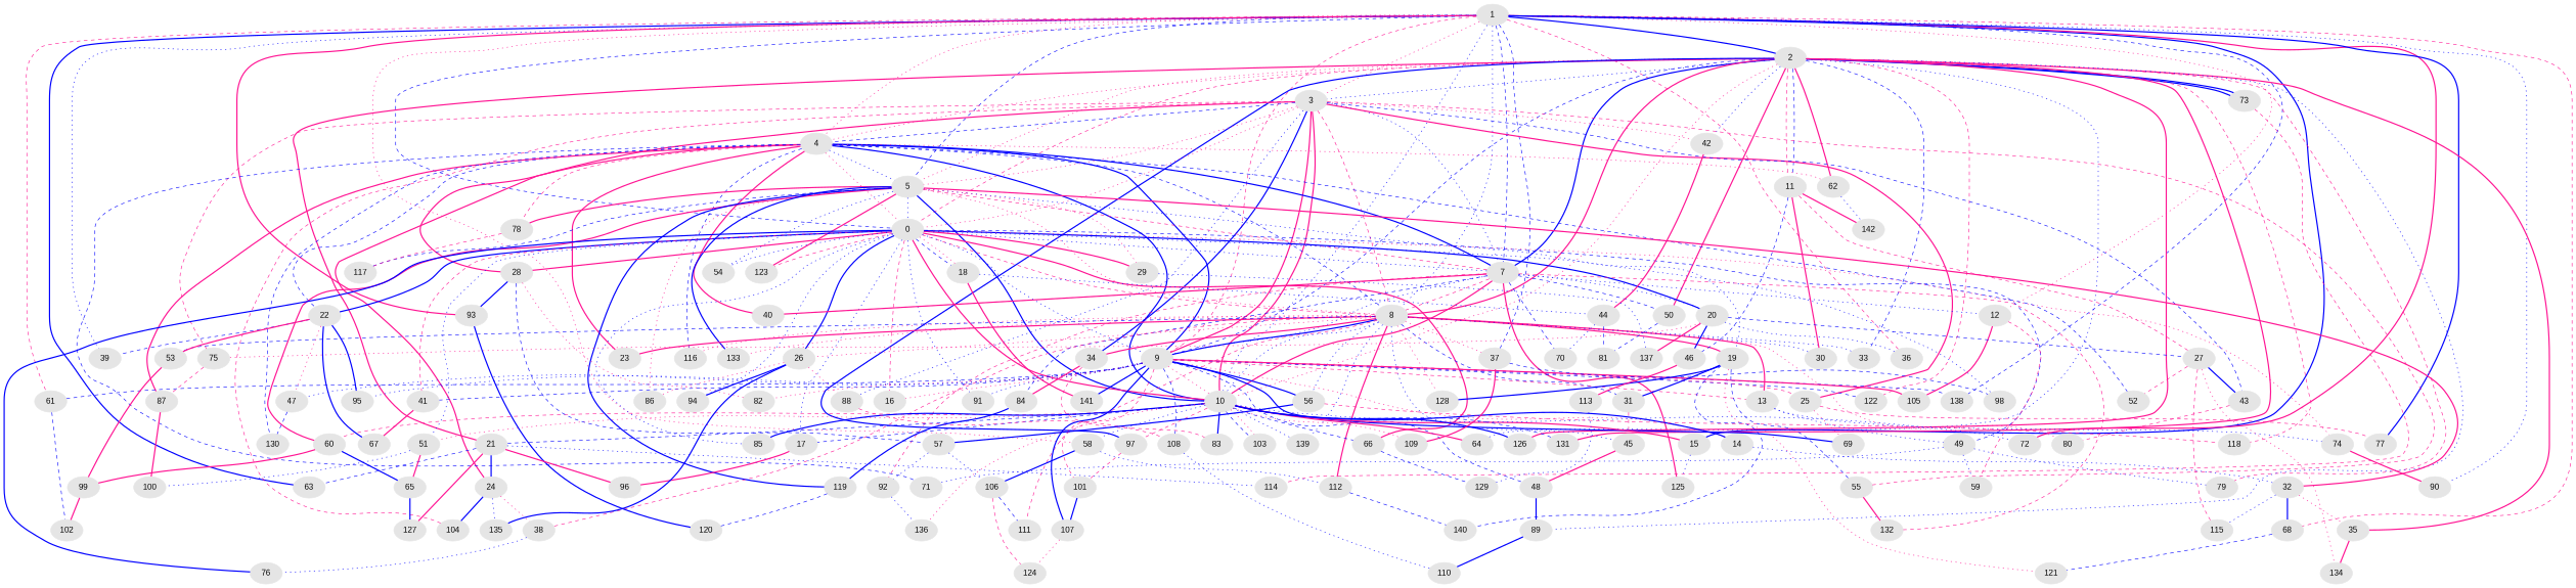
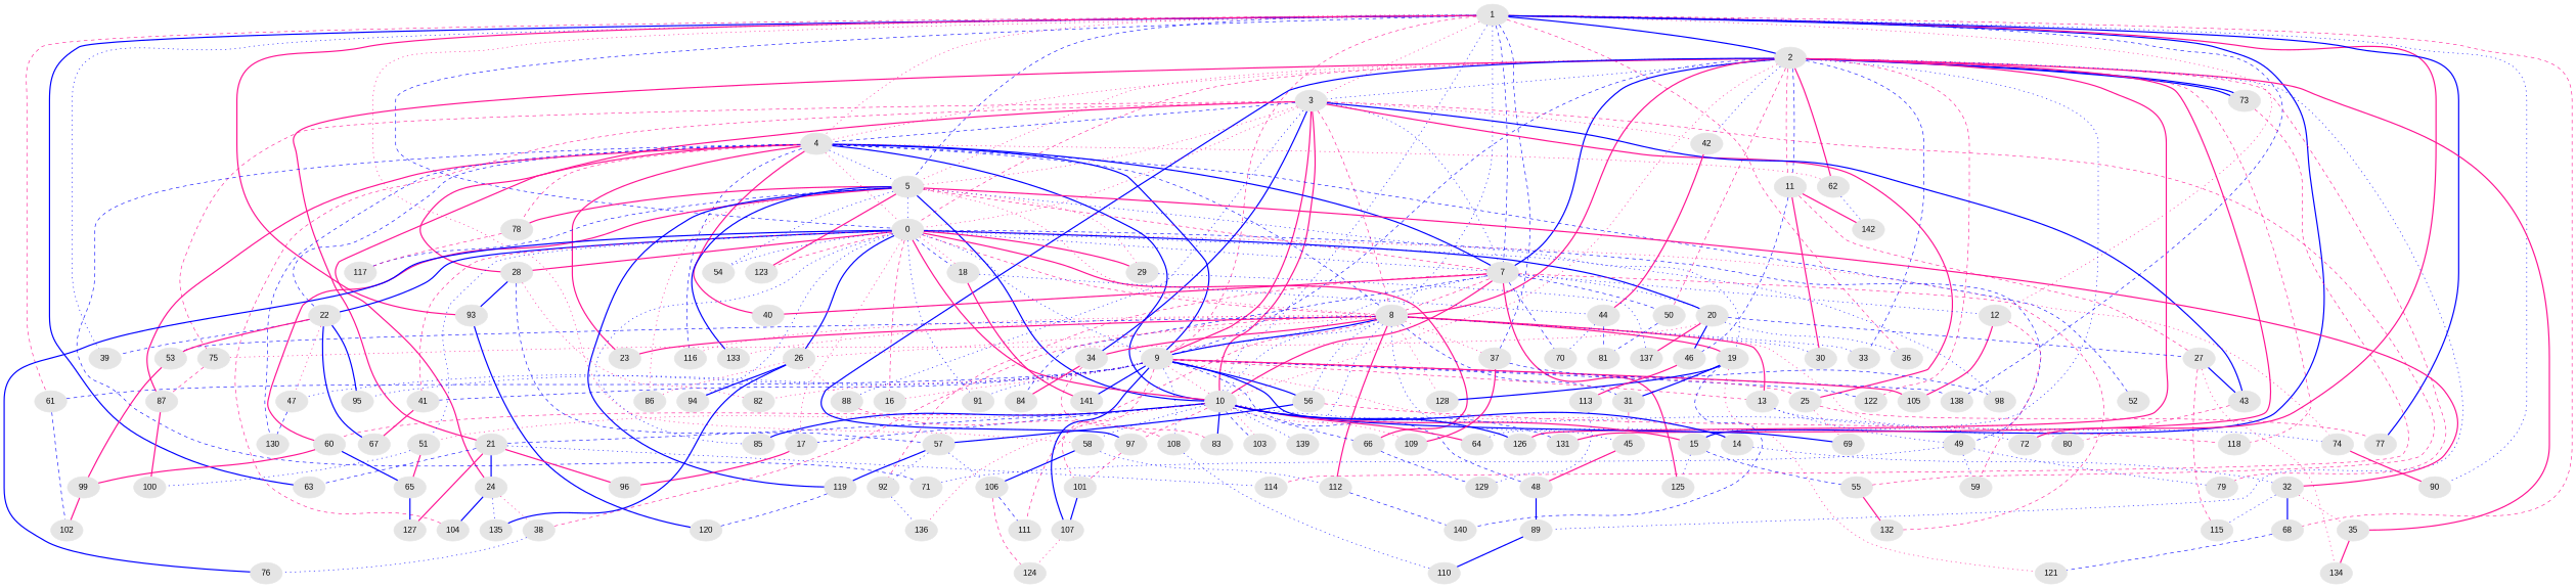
  graph {
    fontname="Liberation Sans"
    node [color=gray90 fontname="Liberation Sans" style=filled]
    edge [color=blue fontname="Liberation Sans" style=bold]
    1
    2
    3
    4
    5
    n6 [label=0]
    7
    8
    9
    10
    12
    15
    36
    37
    39
    58
    61
    63
    68
    72
    77
    90
    93
    138
    11
    21
    33
    35
    42
    50
    62
    64
    73
    79
    89
    97
    118
    122
    126
    131
    25
    28
    34
    43
    55
    75
    88
    104
    22
    23
    24
    40
    52
    71
    78
    87
    116
    130
    19
    29
    32
    54
    60
    86
    117
    119
    123
    133
    16
    17
    18
    20
    26
    41
    49
    51
    66
    74
    76
    85
    91
    94
    98
    70
    84
    92
    125
    132
    13
    30
    31
    38
    45
    53
    56
    80
    111
    112
    128
    139
    14
    47
    48
    69
    82
    95
    101
    105
    107
    108
    141
    83
    103
    109
    136
    59
    106
    102
    121
    120
    27
    46
    142
    96
    114
    127
    134
    44
    81
    110
    57
    67
    135
    100
    140
    137
    115
    65
    99
    129
    113
    124
    1 -- 2
    1 -- 3 [color=deeppink style=dotted]
    1 -- 4 [color=deeppink style=dotted]
    1 -- 5 [style=dashed]
    1 -- n6 [style=dashed]
    1 -- 7 [style=dashed]
    1 -- 8 [style=dotted]
    1 -- 9 [color=deeppink style=dashed]
    1 -- 10 [style=dotted]
    1 -- 12 [color=deeppink style=dotted]
    1 -- 15
    1 -- 36 [color=deeppink style=dashed]
    1 -- 37 [style=dashed]
    1 -- 39 [style=dotted]
    1 -- 58 [color=deeppink style=dotted]
    1 -- 61 [color=deeppink style=dashed]
    1 -- 63
    1 -- 68 [color=deeppink style=dashed]
    1 -- 72 [color=deeppink]
    1 -- 77
    1 -- 90 [style=dotted]
    1 -- 93 [color=deeppink]
    1 -- 138 [style=dashed]
    2 -- 3 [style=dotted]
    2 -- 4 [color=deeppink style=dotted]
    2 -- 5 [color=deeppink style=dotted]
    2 -- n6 [color=deeppink style=dashed]
    2 -- 7
    2 -- 8 [color=deeppink]
    2 -- 9 [style=dashed]
    2 -- 10 [color=deeppink style=dotted]
    2 -- 11 [color=deeppink style=dashed]
    2 -- 11 [style=dashed]
    2 -- 21 [color=deeppink]
    2 -- 33 [style=dashed]
    2 -- 35 [color=deeppink]
    2 -- 42 [style=dotted]
-   2 -- 50 [color=deeppink]
+   2 -- 50 [color=deeppink style=dashed]
    2 -- 62 [color=deeppink]
    2 -- 64 [style=dotted]
    2 -- 73
    2 -- 73
    2 -- 79 [color=deeppink style=dashed]
    2 -- 89 [style=dotted]
    2 -- 97
    2 -- 118 [color=deeppink style=dashed]
    2 -- 122 [color=deeppink style=dashed]
    2 -- 126 [color=deeppink]
    2 -- 131 [color=deeppink]
    3 -- 4 [style=dashed]
    3 -- 5 [color=deeppink style=dotted]
    3 -- n6 [color=deeppink style=dotted]
    3 -- 7 [style=dotted]
    3 -- 8 [color=deeppink style=dashed]
    3 -- 9 [color=deeppink]
    3 -- 10 [color=deeppink]
    3 -- 42 [color=deeppink style=dotted]
    3 -- 25 [color=deeppink]
    3 -- 28 [color=deeppink]
    3 -- 34
-   3 -- 43 [style=dashed]
+   3 -- 43
    3 -- 55 [color=deeppink style=dashed]
    3 -- 75 [color=deeppink style=dashed]
    3 -- 88 [style=dotted]
    3 -- 104 [color=deeppink style=dashed]
    4 -- 5 [style=dotted]
    4 -- n6 [color=deeppink style=dotted]
    4 -- 7
    4 -- 8 [style=dashed]
    4 -- 9
    4 -- 10
    4 -- 62 [color=deeppink style=dotted]
    4 -- 22 [style=dashed]
    4 -- 23 [color=deeppink]
    4 -- 24 [color=deeppink]
    4 -- 40 [color=deeppink]
    4 -- 52 [style=dashed]
    4 -- 71 [style=dashed]
    4 -- 78 [color=deeppink style=dashed]
    4 -- 87 [color=deeppink]
    4 -- 116 [style=dashed]
    4 -- 130 [style=dashed]
    5 -- n6 [style=dotted]
    5 -- 7 [color=deeppink style=dashed]
    5 -- 8 [color=deeppink style=dotted]
    5 -- 10
    5 -- 78 [color=deeppink]
    5 -- 19 [style=dotted]
    5 -- 29 [color=deeppink style=dotted]
    5 -- 32 [color=deeppink]
    5 -- 54 [style=dotted]
    5 -- 60 [color=deeppink]
    5 -- 86 [color=deeppink style=dotted]
    5 -- 117 [style=dashed]
    5 -- 119
    5 -- 123 [color=deeppink]
    5 -- 133
    n6 -- 7 [style=dotted]
    n6 -- 8 [color=deeppink style=dashed]
    n6 -- 9 [style=dotted]
    n6 -- 10 [color=deeppink]
    n6 -- 28 [color=deeppink]
    n6 -- 22
    n6 -- 29 [color=deeppink]
    n6 -- 54 [style=dotted]
    n6 -- 123 [color=deeppink style=dashed]
    n6 -- 16 [color=deeppink style=dashed]
-   n6 -- 17 [style=dotted]
+   n6 -- 17 [color=deeppink style=dotted]
    n6 -- 18 [style=dashed]
    n6 -- 18 [color=deeppink style=dotted]
    n6 -- 20
    n6 -- 26
    n6 -- 41 [color=deeppink style=dashed]
    n6 -- 49 [style=dashed]
    n6 -- 51 [style=dotted]
    n6 -- 66 [color=deeppink]
    n6 -- 74 [color=deeppink style=dotted]
    n6 -- 76
    n6 -- 85 [style=dotted]
    n6 -- 91 [style=dotted]
    n6 -- 94 [style=dotted]
    n6 -- 98 [style=dotted]
    7 -- 8 [color=deeppink style=dashed]
    7 -- 9 [style=dotted]
    7 -- 10 [color=deeppink]
    7 -- 12 [style=dotted]
    7 -- 50 [style=dashed]
    7 -- 40 [color=deeppink]
    7 -- 20 [style=dotted]
    7 -- 70 [style=dashed]
    7 -- 84 [style=dashed]
    7 -- 92 [color=deeppink style=dashed]
    7 -- 125 [color=deeppink]
    7 -- 132 [color=deeppink style=dashed]
    8 -- 9
    8 -- 10 [style=dotted]
    8 -- 37 [color=deeppink style=dotted]
    8 -- 33 [style=dotted]
    8 -- 34 [color=deeppink]
    8 -- 23 [color=deeppink]
    8 -- 116 [color=deeppink style=dotted]
    8 -- 19 [color=deeppink]
    8 -- 133 [color=deeppink style=dotted]
    8 -- 26 [color=deeppink style=dotted]
    8 -- 13 [color=deeppink]
    8 -- 30 [style=dotted]
    8 -- 31 [style=dashed]
    8 -- 38 [color=deeppink style=dashed]
    8 -- 45 [style=dotted]
    8 -- 53 [style=dashed]
    8 -- 56 [style=dotted]
    8 -- 80 [color=deeppink style=dotted]
    8 -- 111 [color=deeppink style=dashed]
    8 -- 112 [color=deeppink]
    8 -- 128 [color=deeppink style=dotted]
    8 -- 139 [style=dotted]
    9 -- 10 [color=deeppink style=dotted]
    9 -- 61 [style=dashed]
    9 -- 138 [style=dashed]
    9 -- 122 [style=dashed]
    9 -- 25 [color=deeppink style=dashed]
    9 -- 16 [color=deeppink style=dotted]
    9 -- 41 [style=dashed]
    9 -- 91 [style=dotted]
    9 -- 13 [color=deeppink style=dashed]
    9 -- 56
    9 -- 14 [color=deeppink style=dotted]
    9 -- 47 [style=dotted]
    9 -- 48 [style=dashed]
    9 -- 69
    9 -- 82 [color=deeppink style=dotted]
    9 -- 95 [style=dotted]
    9 -- 101 [color=deeppink style=dashed]
    9 -- 105 [color=deeppink]
    9 -- 107
-   9 -- 108 [style=dashed]
+   9 -- 108 [style=dotted]
    9 -- 141
    10 -- 15 [color=deeppink]
    10 -- 58 [style=dotted]
    10 -- 72 [style=dotted]
    10 -- 21 [style=dashed]
    10 -- 64 [color=deeppink]
    10 -- 97 [color=deeppink style=dashed]
    10 -- 126
    10 -- 131 [style=dashed]
    10 -- 60 [color=deeppink style=dashed]
    10 -- 17 [style=dashed]
    10 -- 51 [color=deeppink style=dotted]
    10 -- 66 [style=dashed]
    10 -- 85
    10 -- 139 [style=dotted]
    10 -- 14
    10 -- 83
    10 -- 103 [style=dashed]
    10 -- 103 [color=deeppink style=dotted]
    10 -- 109 [color=deeppink style=dotted]
    10 -- 136 [color=deeppink style=dotted]
    12 -- 105 [color=deeppink]
    12 -- 59 [color=deeppink style=dashed]
    15 -- 125 [style=dotted]
    37 -- 98 [style=dashed]
    37 -- 109 [color=deeppink]
    58 -- 112 [style=dotted]
    58 -- 106
    61 -- 102 [style=dashed]
    68 -- 121 [style=dashed]
    93 -- 120
    11 -- 30 [color=deeppink]
    11 -- 27 [color=deeppink style=dashed]
    11 -- 46 [style=dashed]
    11 -- 142 [color=deeppink]
    21 -- 63 [style=dashed]
    21 -- 24
    21 -- 96 [color=deeppink]
    21 -- 114 [style=dotted]
    21 -- 127 [color=deeppink]
    35 -- 134 [color=deeppink]
    42 -- 44 [color=deeppink]
    50 -- 81 [style=dashed]
    62 -- 142 [style=dotted]
    73 -- 114 [color=deeppink style=dashed]
    89 -- 110
    97 -- 101 [color=deeppink style=dashed]
    25 -- 77 [color=deeppink style=dashed]
    25 -- 69 [color=deeppink style=dotted]
    28 -- 93
    28 -- 82 [color=deeppink style=dotted]
    28 -- 57 [style=dashed]
    34 -- 84 [color=deeppink]
    34 -- 83 [color=deeppink style=dashed]
    43 -- 80 [color=deeppink style=dashed]
    55 -- 132 [color=deeppink]
    75 -- 87 [color=deeppink style=dashed]
    88 -- 108 [color=deeppink style=dashed]
    22 -- 39 [style=dashed]
    22 -- 53 [color=deeppink]
    22 -- 47 [color=deeppink style=dotted]
    22 -- 95
    22 -- 67
    24 -- 104
    24 -- 38 [color=deeppink style=dotted]
    24 -- 135 [style=dotted]
    78 -- 117 [color=deeppink style=dashed]
    87 -- 100 [color=deeppink]
-   19 -- 55 [style=dashed]
+   15 -- 55 [style=dashed]
    19 -- 31
    19 -- 128
    19 -- 121 [color=deeppink style=dotted]
    19 -- 140 [style=dashed]
    29 -- 137 [style=dotted]
    32 -- 68
    32 -- 35 [color=deeppink style=dotted]
    32 -- 115 [style=dotted]
    60 -- 65
    60 -- 99 [color=deeppink]
    119 -- 120 [style=dashed]
    17 -- 96 [color=deeppink]
    18 -- 141 [color=deeppink]
    18 -- 44 [style=dotted]
    20 -- 36 [style=dotted]
    20 -- 75 [color=deeppink style=dotted]
    20 -- 27 [style=dashed]
    20 -- 46
    20 -- 137 [color=deeppink]
    26 -- 88 [color=deeppink style=dotted]
    26 -- 86 [color=deeppink style=dotted]
    26 -- 94
    26 -- 135
    41 -- 67 [color=deeppink]
    49 -- 79 [style=dotted]
    49 -- 71 [style=dotted]
    49 -- 59 [style=dotted]
    51 -- 100 [style=dotted]
    51 -- 65 [color=deeppink]
    66 -- 129 [style=dashed]
    74 -- 90 [color=deeppink]
    92 -- 136 [style=dotted]
    13 -- 49 [style=dotted]
    13 -- 74 [style=dotted]
    31 -- 45 [color=deeppink style=dashed]
    38 -- 76 [style=dotted]
    45 -- 48 [color=deeppink]
    53 -- 99 [color=deeppink]
    56 -- 118 [color=deeppink style=dashed]
    56 -- 57
    112 -- 140 [style=dashed]
    14 -- 32 [style=dotted]
    47 -- 130 [style=dashed]
    48 -- 89
    101 -- 107
    107 -- 124 [color=deeppink style=dotted]
    108 -- 110 [style=dotted]
    106 -- 111 [style=dashed]
    106 -- 124 [color=deeppink style=dashed]
    27 -- 43
-   27 -- 52 [color=deeppink style=dashed]
    27 -- 134 [color=deeppink style=dotted]
    27 -- 115 [color=deeppink style=dashed]
    46 -- 113 [color=deeppink]
    44 -- 70 [style=dotted]
    44 -- 81 [style=dashed]
-   84 -- 119
+   57 -- 119
    57 -- 92 [style=dotted]
    57 -- 106 [style=dotted]
    65 -- 127
    99 -- 102 [color=deeppink]
    113 -- 129 [style=dotted]
  }
